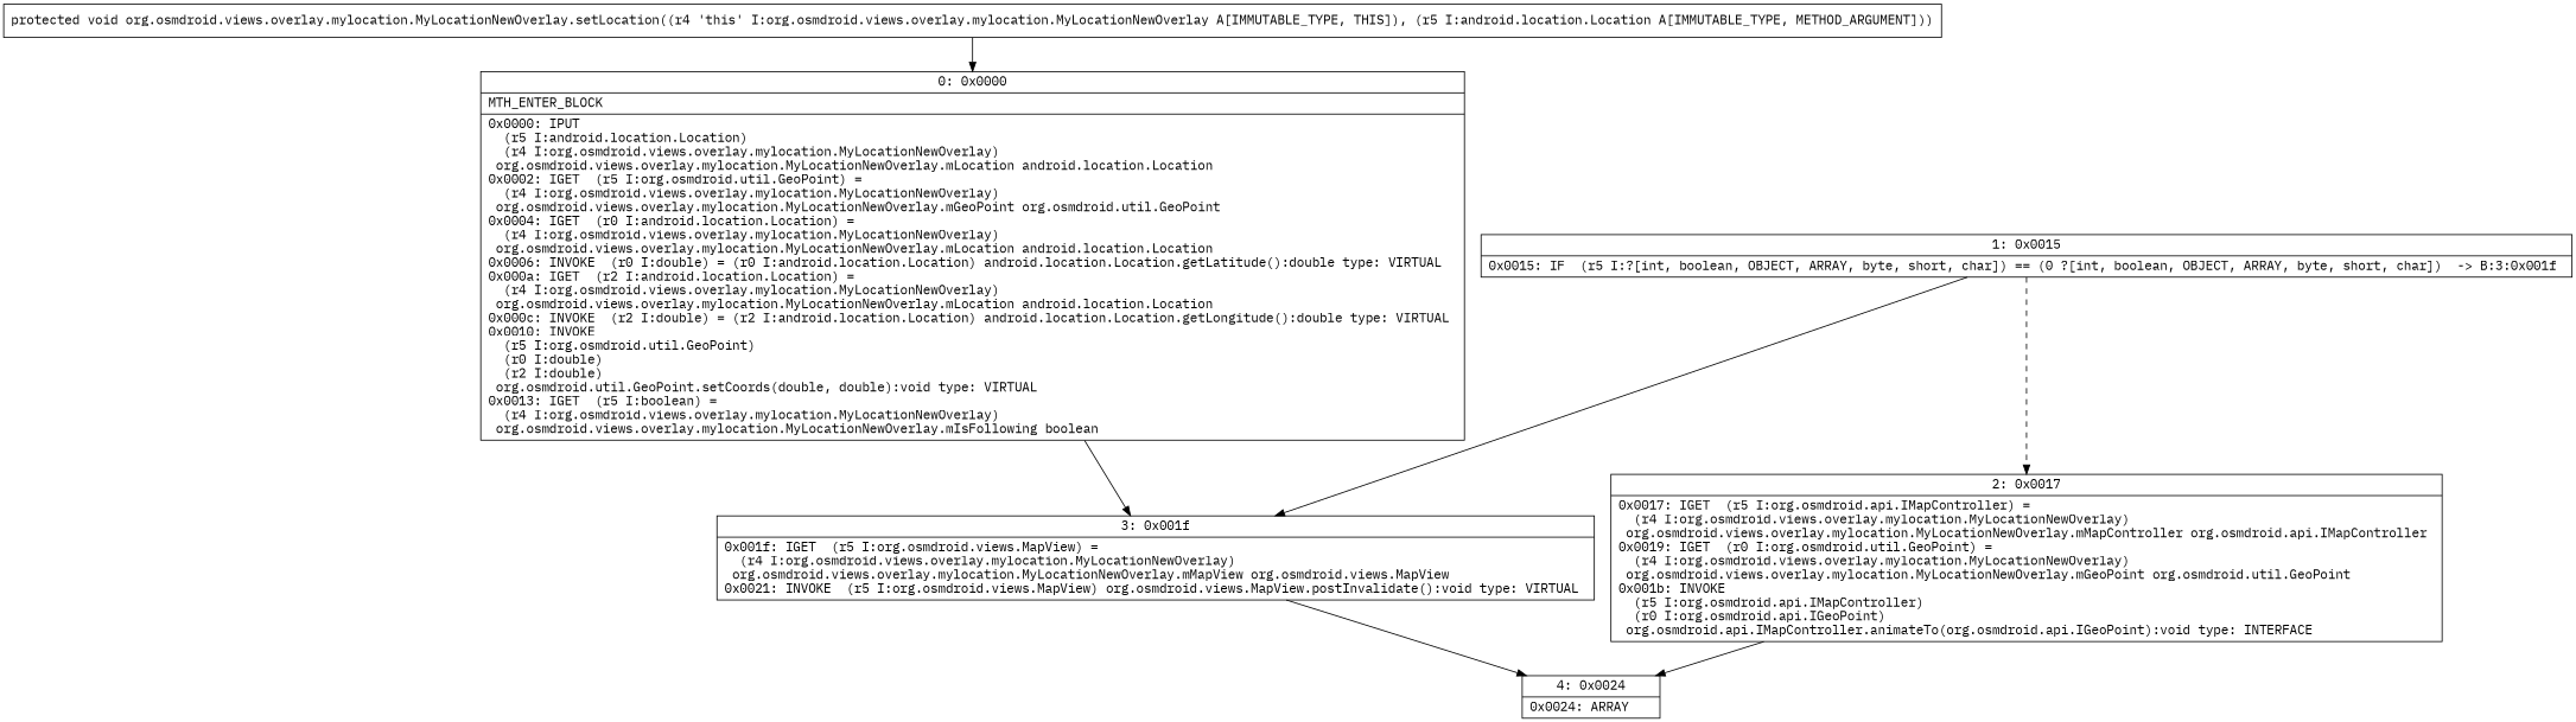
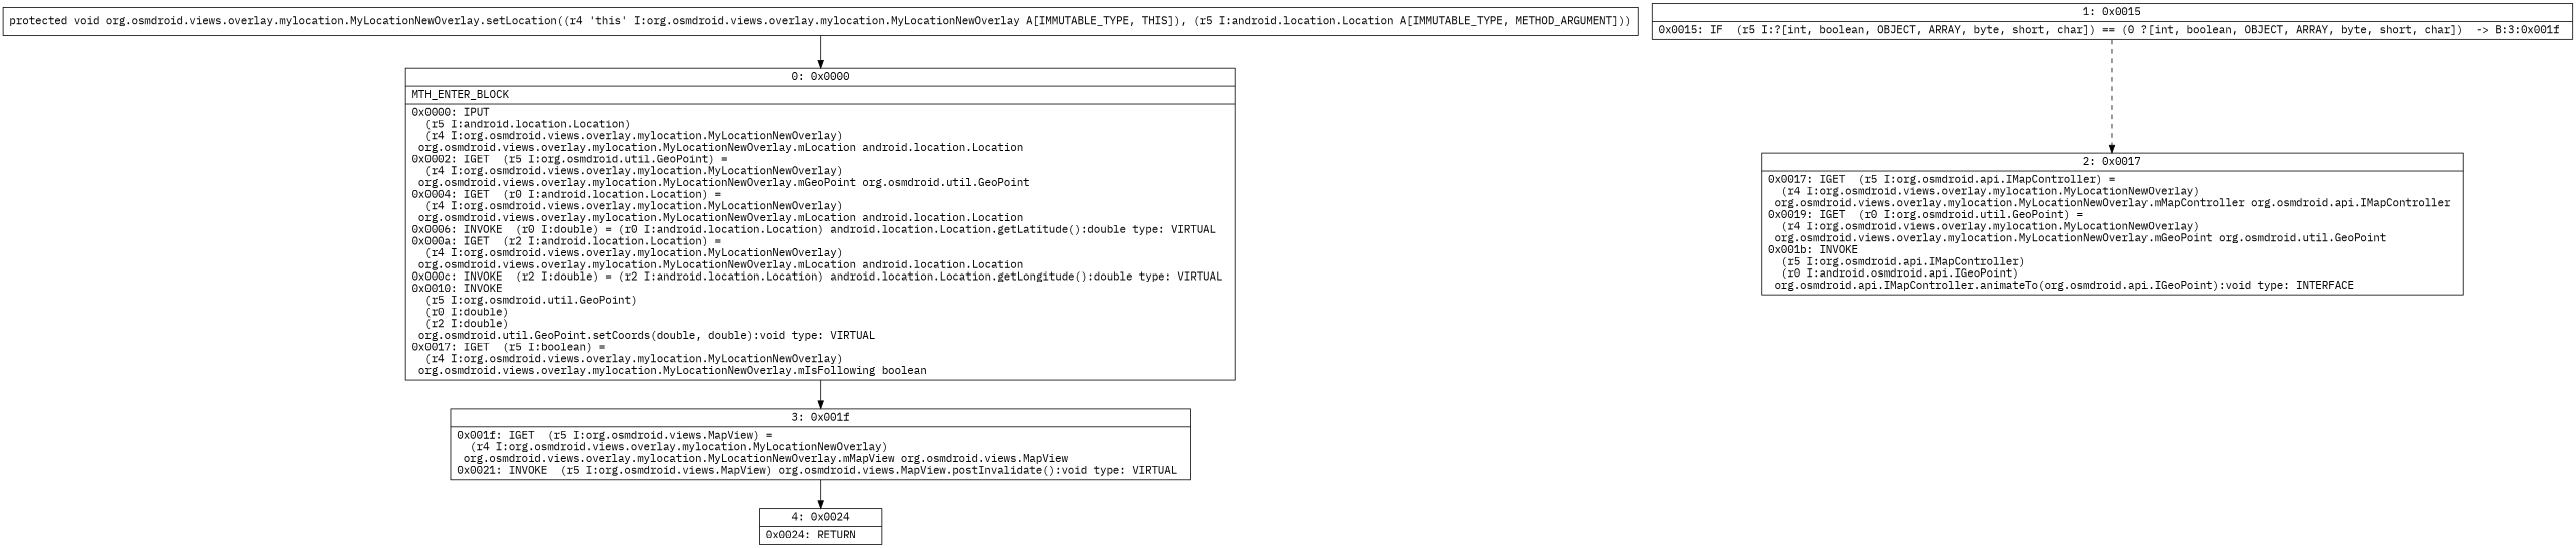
  digraph {
    fontname="IBM Plex Mono"
    node [fontname="IBM Plex Mono" shape=record]
    edge [fontname="IBM Plex Mono"]
-   n1 [label="{0\:\ 0x0000|MTH_ENTER_BLOCK\l|0x0000: IPUT  \l  (r5 I:android.location.Location)\l  (r4 I:org.osmdroid.views.overlay.mylocation.MyLocationNewOverlay)\l org.osmdroid.views.overlay.mylocation.MyLocationNewOverlay.mLocation android.location.Location \l0x0002: IGET  (r5 I:org.osmdroid.util.GeoPoint) = \l  (r4 I:org.osmdroid.views.overlay.mylocation.MyLocationNewOverlay)\l org.osmdroid.views.overlay.mylocation.MyLocationNewOverlay.mGeoPoint org.osmdroid.util.GeoPoint \l0x0004: IGET  (r0 I:android.location.Location) = \l  (r4 I:org.osmdroid.views.overlay.mylocation.MyLocationNewOverlay)\l org.osmdroid.views.overlay.mylocation.MyLocationNewOverlay.mLocation android.location.Location \l0x0006: INVOKE  (r0 I:double) = (r0 I:android.location.Location) android.location.Location.getLatitude():double type: VIRTUAL \l0x000a: IGET  (r2 I:android.location.Location) = \l  (r4 I:org.osmdroid.views.overlay.mylocation.MyLocationNewOverlay)\l org.osmdroid.views.overlay.mylocation.MyLocationNewOverlay.mLocation android.location.Location \l0x000c: INVOKE  (r2 I:double) = (r2 I:android.location.Location) android.location.Location.getLongitude():double type: VIRTUAL \l0x0010: INVOKE  \l  (r5 I:org.osmdroid.util.GeoPoint)\l  (r0 I:double)\l  (r2 I:double)\l org.osmdroid.util.GeoPoint.setCoords(double, double):void type: VIRTUAL \l0x0013: IGET  (r5 I:boolean) = \l  (r4 I:org.osmdroid.views.overlay.mylocation.MyLocationNewOverlay)\l org.osmdroid.views.overlay.mylocation.MyLocationNewOverlay.mIsFollowing boolean \l}"]
+   n1 [label="{0\:\ 0x0000|MTH_ENTER_BLOCK\l|0x0000: IPUT  \l  (r5 I:android.location.Location)\l  (r4 I:org.osmdroid.views.overlay.mylocation.MyLocationNewOverlay)\l org.osmdroid.views.overlay.mylocation.MyLocationNewOverlay.mLocation android.location.Location \l0x0002: IGET  (r5 I:org.osmdroid.util.GeoPoint) = \l  (r4 I:org.osmdroid.views.overlay.mylocation.MyLocationNewOverlay)\l org.osmdroid.views.overlay.mylocation.MyLocationNewOverlay.mGeoPoint org.osmdroid.util.GeoPoint \l0x0004: IGET  (r0 I:android.location.Location) = \l  (r4 I:org.osmdroid.views.overlay.mylocation.MyLocationNewOverlay)\l org.osmdroid.views.overlay.mylocation.MyLocationNewOverlay.mLocation android.location.Location \l0x0006: INVOKE  (r0 I:double) = (r0 I:android.location.Location) android.location.Location.getLatitude():double type: VIRTUAL \l0x000a: IGET  (r2 I:android.location.Location) = \l  (r4 I:org.osmdroid.views.overlay.mylocation.MyLocationNewOverlay)\l org.osmdroid.views.overlay.mylocation.MyLocationNewOverlay.mLocation android.location.Location \l0x000c: INVOKE  (r2 I:double) = (r2 I:android.location.Location) android.location.Location.getLongitude():double type: VIRTUAL \l0x0010: INVOKE  \l  (r5 I:org.osmdroid.util.GeoPoint)\l  (r0 I:double)\l  (r2 I:double)\l org.osmdroid.util.GeoPoint.setCoords(double, double):void type: VIRTUAL \l0x0017: IGET  (r5 I:boolean) = \l  (r4 I:org.osmdroid.views.overlay.mylocation.MyLocationNewOverlay)\l org.osmdroid.views.overlay.mylocation.MyLocationNewOverlay.mIsFollowing boolean \l}"]
    n2 [label="{3\:\ 0x001f|0x001f: IGET  (r5 I:org.osmdroid.views.MapView) = \l  (r4 I:org.osmdroid.views.overlay.mylocation.MyLocationNewOverlay)\l org.osmdroid.views.overlay.mylocation.MyLocationNewOverlay.mMapView org.osmdroid.views.MapView \l0x0021: INVOKE  (r5 I:org.osmdroid.views.MapView) org.osmdroid.views.MapView.postInvalidate():void type: VIRTUAL \l}"]
    n3 [label="{1\:\ 0x0015|0x0015: IF  (r5 I:?[int, boolean, OBJECT, ARRAY, byte, short, char]) == (0 ?[int, boolean, OBJECT, ARRAY, byte, short, char])  \-\> B:3:0x001f \l}"]
-   n4 [label="{2\:\ 0x0017|0x0017: IGET  (r5 I:org.osmdroid.api.IMapController) = \l  (r4 I:org.osmdroid.views.overlay.mylocation.MyLocationNewOverlay)\l org.osmdroid.views.overlay.mylocation.MyLocationNewOverlay.mMapController org.osmdroid.api.IMapController \l0x0019: IGET  (r0 I:org.osmdroid.util.GeoPoint) = \l  (r4 I:org.osmdroid.views.overlay.mylocation.MyLocationNewOverlay)\l org.osmdroid.views.overlay.mylocation.MyLocationNewOverlay.mGeoPoint org.osmdroid.util.GeoPoint \l0x001b: INVOKE  \l  (r5 I:org.osmdroid.api.IMapController)\l  (r0 I:org.osmdroid.api.IGeoPoint)\l org.osmdroid.api.IMapController.animateTo(org.osmdroid.api.IGeoPoint):void type: INTERFACE \l}"]
-   n5 [label="{4\:\ 0x0024|0x0024: ARRAY   \l}"]
+   n4 [label="{2\:\ 0x0017|0x0017: IGET  (r5 I:org.osmdroid.api.IMapController) = \l  (r4 I:org.osmdroid.views.overlay.mylocation.MyLocationNewOverlay)\l org.osmdroid.views.overlay.mylocation.MyLocationNewOverlay.mMapController org.osmdroid.api.IMapController \l0x0019: IGET  (r0 I:org.osmdroid.util.GeoPoint) = \l  (r4 I:org.osmdroid.views.overlay.mylocation.MyLocationNewOverlay)\l org.osmdroid.views.overlay.mylocation.MyLocationNewOverlay.mGeoPoint org.osmdroid.util.GeoPoint \l0x001b: INVOKE  \l  (r5 I:org.osmdroid.api.IMapController)\l  (r0 I:android.osmdroid.api.IGeoPoint)\l org.osmdroid.api.IMapController.animateTo(org.osmdroid.api.IGeoPoint):void type: INTERFACE \l}"]
+   n5 [label="{4\:\ 0x0024|0x0024: RETURN   \l}"]
    n6 [label="{protected void org.osmdroid.views.overlay.mylocation.MyLocationNewOverlay.setLocation((r4 'this' I:org.osmdroid.views.overlay.mylocation.MyLocationNewOverlay A[IMMUTABLE_TYPE, THIS]), (r5 I:android.location.Location A[IMMUTABLE_TYPE, METHOD_ARGUMENT])) }"]
    n1 -> n2
    n2 -> n5
-   n3 -> n2
    n3 -> n4 [style=dashed]
-   n4 -> n5
    n6 -> n1
  }
